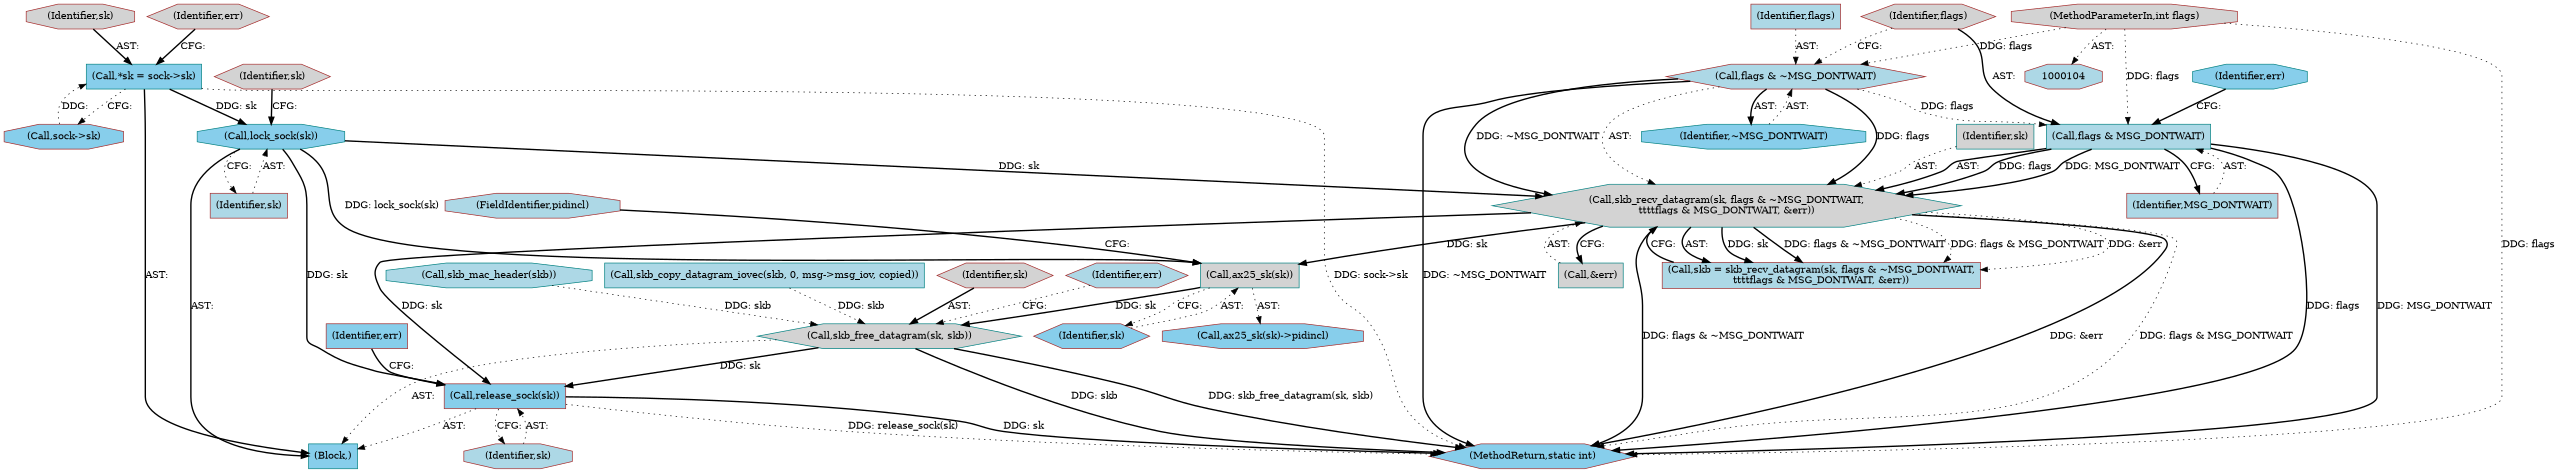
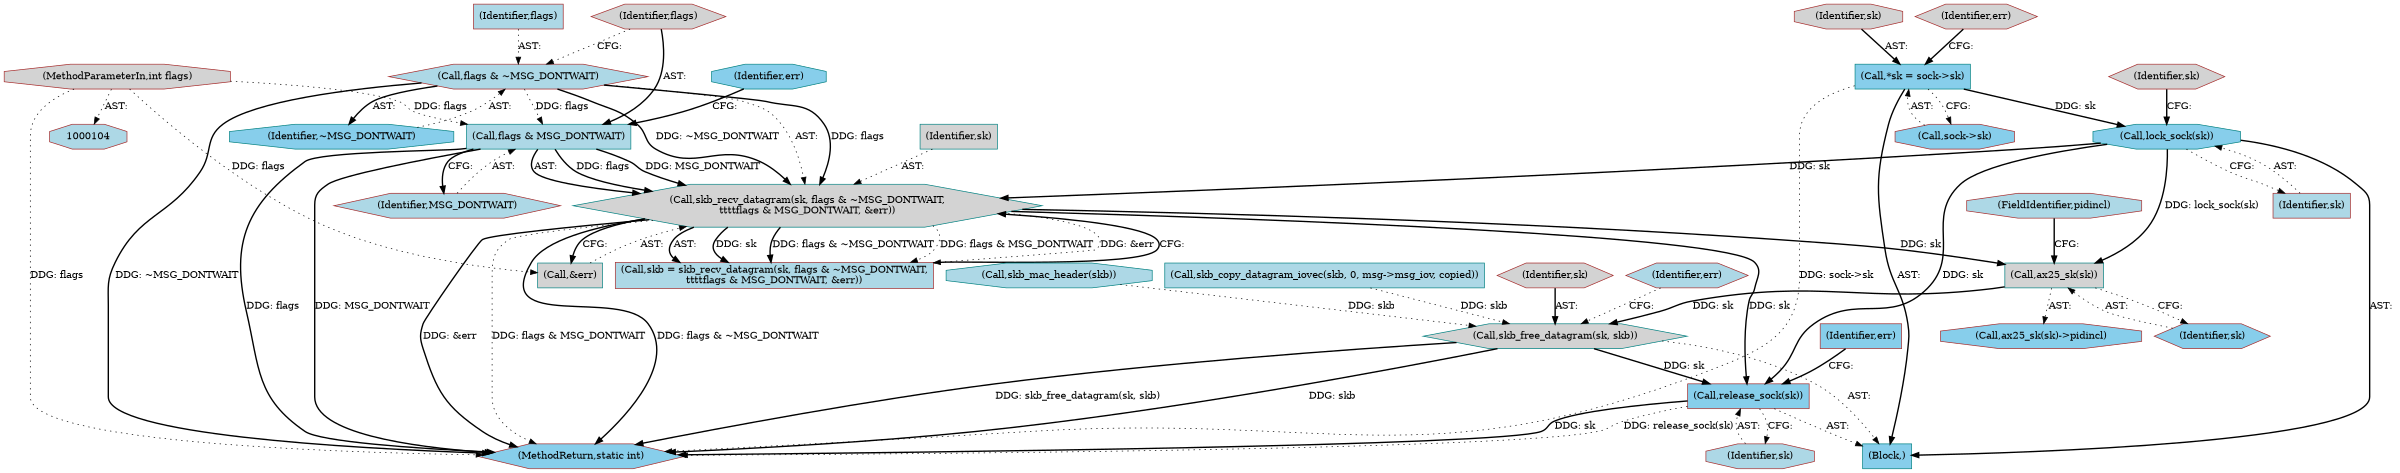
  digraph {
    node [color=brown fillcolor=lightblue shape=box style=filled]
    edge [style=bold]
    n1 [color=teal fillcolor=lightgrey label="(Call,ax25_sk(sk))"]
    n2 [color=teal fillcolor=lightgrey label="(Call,skb_free_datagram(sk, skb))" shape=hexagon]
    n3 [fillcolor=skyblue label="(Identifier,sk)" shape=hexagon]
    n4 [fillcolor=skyblue label="(Call,ax25_sk(sk)->pidincl)" shape=octagon]
    n5 [fillcolor=skyblue label="(Call,release_sock(sk))"]
    n6 [fillcolor=skyblue label="(MethodReturn,static int)" shape=hexagon]
    n7 [color=teal fillcolor=skyblue label="(Block,)"]
    n8 [color=teal fillcolor=lightgrey label="(Call,skb_recv_datagram(sk, flags & ~MSG_DONTWAIT,\n\t\t\t\tflags & MSG_DONTWAIT, &err))" shape=hexagon]
    n9 [label="(Call,skb = skb_recv_datagram(sk, flags & ~MSG_DONTWAIT,\n\t\t\t\tflags & MSG_DONTWAIT, &err))"]
    n10 [color=teal fillcolor=lightgrey label="(Call,&err)"]
    n11 [label="(Identifier,sk)" shape=octagon]
    n12 [color=teal fillcolor=skyblue label="(Call,lock_sock(sk))" shape=octagon]
    n13 [label="(Identifier,sk)"]
    n14 [color=teal fillcolor=skyblue label="(Call,*sk = sock->sk)"]
    n15 [fillcolor=skyblue label="(Call,sock->sk)" shape=octagon]
    n16 [label="(Call,flags & ~MSG_DONTWAIT)" shape=hexagon]
    n17 [color=teal label="(Call,flags & MSG_DONTWAIT)"]
    n18 [color=teal fillcolor=skyblue label="(Identifier,~MSG_DONTWAIT)" shape=octagon]
-   n19 [label="(Identifier,MSG_DONTWAIT)"]
+   n19 [label="(Identifier,MSG_DONTWAIT)" shape=hexagon]
    n20 [fillcolor=lightgrey label="(MethodParameterIn,int flags)" shape=octagon]
    1000104 [shape=octagon]
    n22 [fillcolor=skyblue label="(Identifier,err)"]
    n23 [fillcolor=lightgrey label="(Identifier,sk)" shape=hexagon]
    n24 [color=teal label="(Call,skb_copy_datagram_iovec(skb, 0, msg->msg_iov, copied))"]
    n25 [fillcolor=lightgrey label="(Identifier,sk)" shape=hexagon]
    n26 [color=teal fillcolor=lightgrey label="(Identifier,sk)"]
    n27 [fillcolor=lightgrey label="(Identifier,err)" shape=hexagon]
    n28 [label="(Identifier,flags)"]
    n29 [fillcolor=lightgrey label="(Identifier,sk)" shape=octagon]
    n30 [label="(Identifier,err)" shape=hexagon]
    n31 [color=teal fillcolor=skyblue label="(Identifier,err)" shape=octagon]
    n32 [color=teal label="(Call,skb_mac_header(skb))" shape=octagon]
    n33 [fillcolor=lightgrey label="(Identifier,flags)" shape=hexagon]
    n34 [label="(FieldIdentifier,pidincl)" shape=octagon]
    n1 -> n2 [label="DDG: sk"]
    n1 -> n3 [label="CFG: " style=dotted]
    n1 -> n4 [label="AST: " style=dotted]
    n2 -> n5 [label="DDG: sk"]
    n2 -> n6 [label="DDG: skb"]
    n2 -> n6 [label="DDG: skb_free_datagram(sk, skb)"]
    n2 -> n7 [label="AST: " style=dotted]
    n3 -> n1 [label="AST: " style=dotted]
    n5 -> n6 [label="DDG: release_sock(sk)" style=dotted]
    n5 -> n6 [label="DDG: sk"]
    n5 -> n7 [label="AST: " style=dotted]
    n5 -> n11 [label="CFG: " style=dotted]
    n8 -> n1 [label="DDG: sk"]
    n8 -> n5 [label="DDG: sk"]
    n8 -> n6 [label="DDG: &err"]
    n8 -> n6 [label="DDG: flags & MSG_DONTWAIT" style=dotted]
    n8 -> n6 [label="DDG: flags & ~MSG_DONTWAIT"]
    n8 -> n9 [label="AST: "]
    n8 -> n9 [label="DDG: sk"]
    n8 -> n9 [label="DDG: flags & ~MSG_DONTWAIT"]
    n8 -> n9 [label="DDG: flags & MSG_DONTWAIT" style=dotted]
    n8 -> n9 [label="DDG: &err" style=dotted]
    n8 -> n10 [label="CFG: "]
    n9 -> n8 [label="CFG: "]
    n10 -> n8 [label="AST: " style=dotted]
    n11 -> n5 [label="AST: " style=dotted]
    n12 -> n1 [label="DDG: lock_sock(sk)"]
    n12 -> n5 [label="DDG: sk"]
    n12 -> n7 [label="AST: "]
    n12 -> n8 [label="DDG: sk"]
    n12 -> n13 [label="CFG: " style=dotted]
    n13 -> n12 [label="AST: " style=dotted]
    n14 -> n6 [label="DDG: sock->sk" style=dotted]
    n14 -> n7 [label="AST: "]
    n14 -> n12 [label="DDG: sk"]
    n14 -> n15 [label="CFG: " style=dotted]
-   n15 -> n14 [label="DDG: " style=dotted]
+   n15 -> n14 [label="AST: " style=dotted]
    n16 -> n6 [label="DDG: ~MSG_DONTWAIT"]
    n16 -> n8 [label="AST: " style=dotted]
    n16 -> n8 [label="DDG: flags"]
    n16 -> n8 [label="DDG: ~MSG_DONTWAIT"]
    n16 -> n17 [label="DDG: flags" style=dotted]
    n16 -> n18 [label="AST: "]
    n17 -> n6 [label="DDG: flags"]
    n17 -> n6 [label="DDG: MSG_DONTWAIT"]
    n17 -> n8 [label="AST: "]
    n17 -> n8 [label="DDG: flags"]
    n17 -> n8 [label="DDG: MSG_DONTWAIT"]
    n17 -> n19 [label="CFG: "]
    n18 -> n16 [label="AST: " style=dotted]
    n19 -> n17 [label="AST: " style=dotted]
    n20 -> n6 [label="DDG: flags" style=dotted]
-   n20 -> n16 [label="DDG: flags" style=dotted]
+   n20 -> n10 [label="DDG: flags" style=dotted]
    n20 -> n17 [label="DDG: flags" style=dotted]
    n20 -> 1000104 [label="AST: " style=dotted]
    n22 -> n5 [label="CFG: "]
    n23 -> n12 [label="CFG: "]
    n24 -> n2 [label="DDG: skb" style=dotted]
    n25 -> n2 [label="AST: "]
    n26 -> n8 [label="AST: " style=dotted]
    n27 -> n14 [label="CFG: "]
    n28 -> n16 [label="AST: " style=dotted]
    n29 -> n14 [label="AST: "]
    n30 -> n2 [label="CFG: " style=dotted]
    n31 -> n17 [label="CFG: "]
    n32 -> n2 [label="DDG: skb" style=dotted]
    n33 -> n16 [label="CFG: " style=dotted]
    n33 -> n17 [label="AST: "]
    n34 -> n1 [label="CFG: "]
  }
